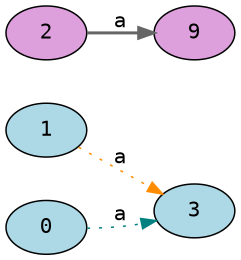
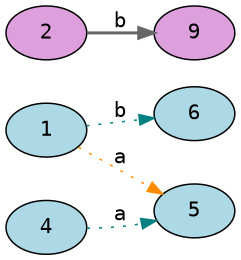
  strict digraph {
    fontname="DejaVu Sans Mono"
    rankdir=LR
    node [fillcolor=lightblue fontname="DejaVu Sans Mono" style=filled]
    edge [color=teal fontname="DejaVu Sans Mono" style=dotted]
    1
-   3
-   0
+   3 [label=5]
+   6
+   0 [label=4]
    2 [fillcolor=plum]
    n6 [fillcolor=plum label=9]
    1 -> 3 [color=darkorange label=a]
+   1 -> 6 [label=b]
    0 -> 3 [label=a]
-   2 -> n6 [color=gray40 label=a style=bold]
+   2 -> n6 [color=gray40 label=b style=bold]
  }
